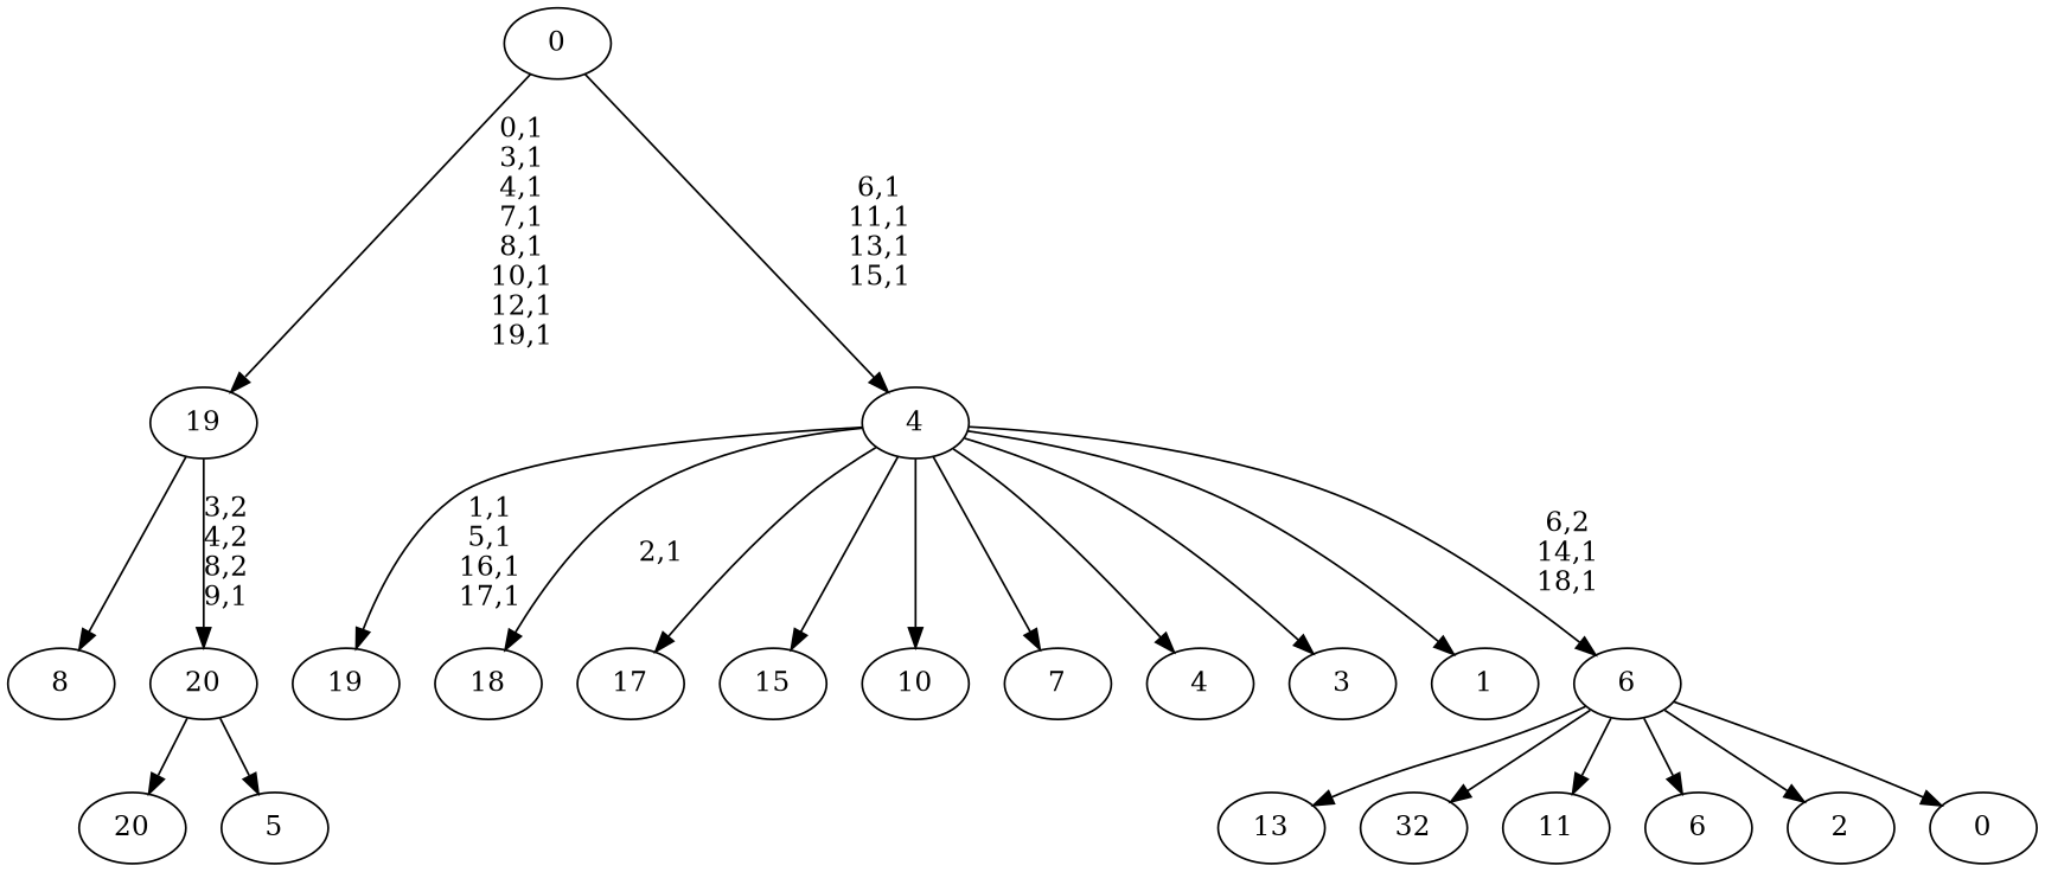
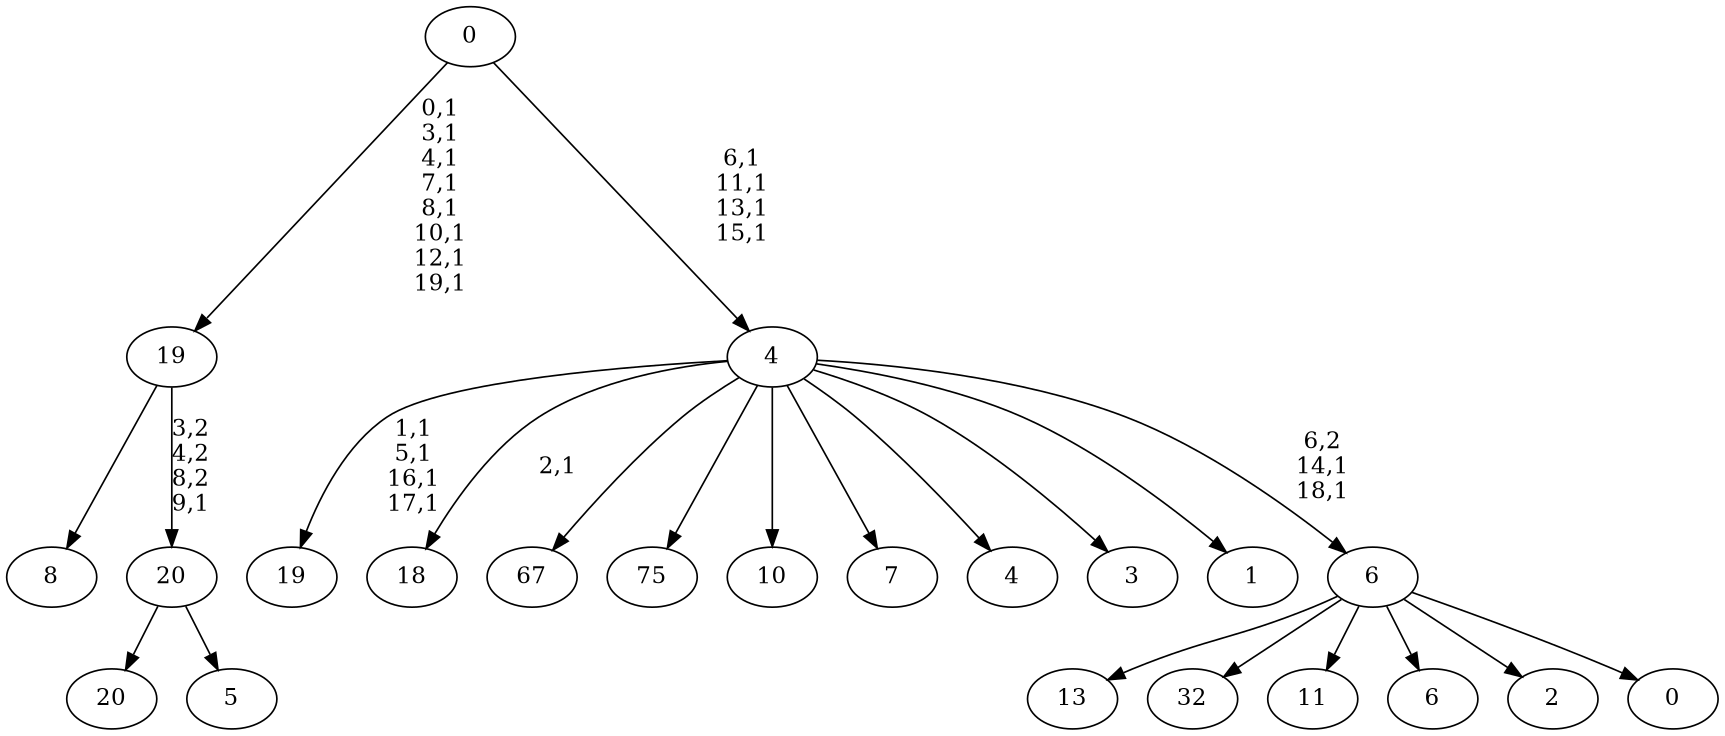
  digraph {
    n1 [label=20]
    n2 [label=19]
    n3 [label=18]
-   n4 [label=17]
-   n5 [label=15]
+   n4 [label=67]
+   n5 [label=75]
    n6 [label=13]
    n7 [label=32]
    n8 [label=11]
    n9 [label=10]
    n10 [label=8]
    n11 [label=7]
    n12 [label=6]
    n13 [label=5]
    20
    19
    n16 [label=4]
    n17 [label=3]
    n18 [label=2]
    n19 [label=1]
    n20 [label=0]
    6
    4
    0
    20 -> n1
    20 -> n13
    19 -> n10
    19 -> 20 [label="3,2\n4,2\n8,2\n9,1"]
    6 -> n6
    6 -> n7
    6 -> n8
    6 -> n12
    6 -> n18
    6 -> n20
    4 -> n2 [label="1,1\n5,1\n16,1\n17,1"]
    4 -> n3 [label="2,1"]
    4 -> n4
    4 -> n5
    4 -> n9
    4 -> n11
    4 -> n16
    4 -> n17
    4 -> n19
    4 -> 6 [label="6,2\n14,1\n18,1"]
    0 -> 19 [label="0,1\n3,1\n4,1\n7,1\n8,1\n10,1\n12,1\n19,1"]
    0 -> 4 [label="6,1\n11,1\n13,1\n15,1"]
  }
